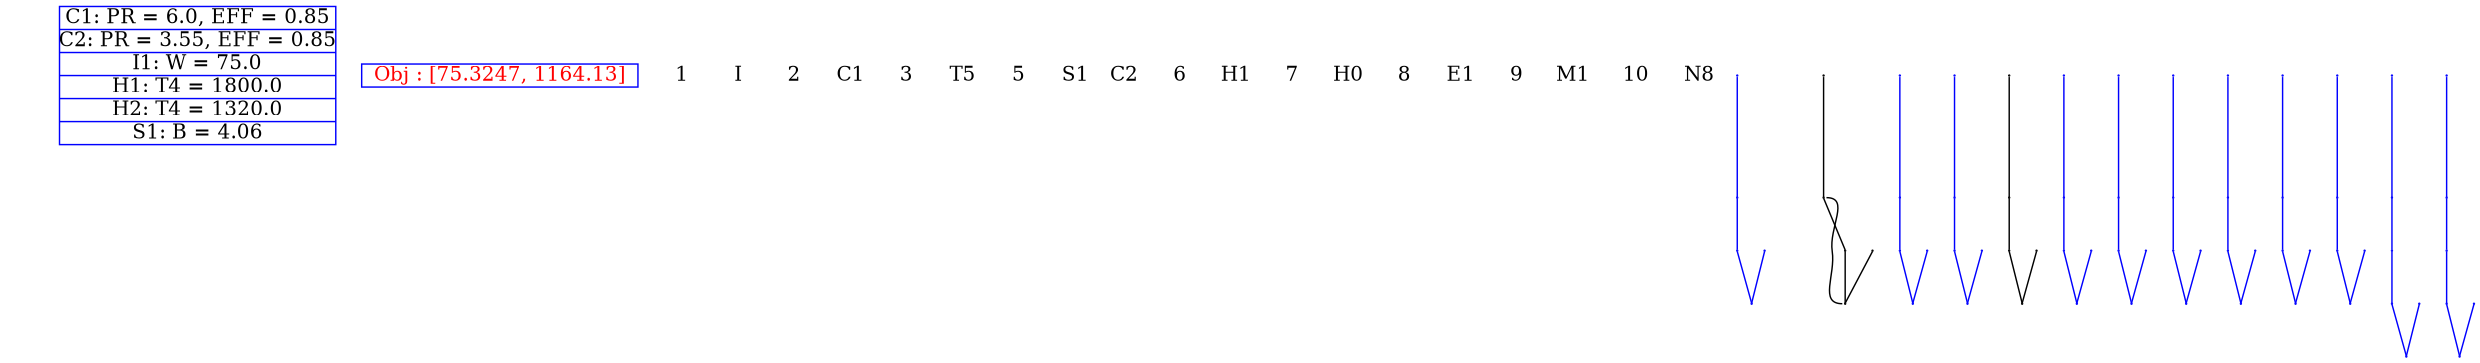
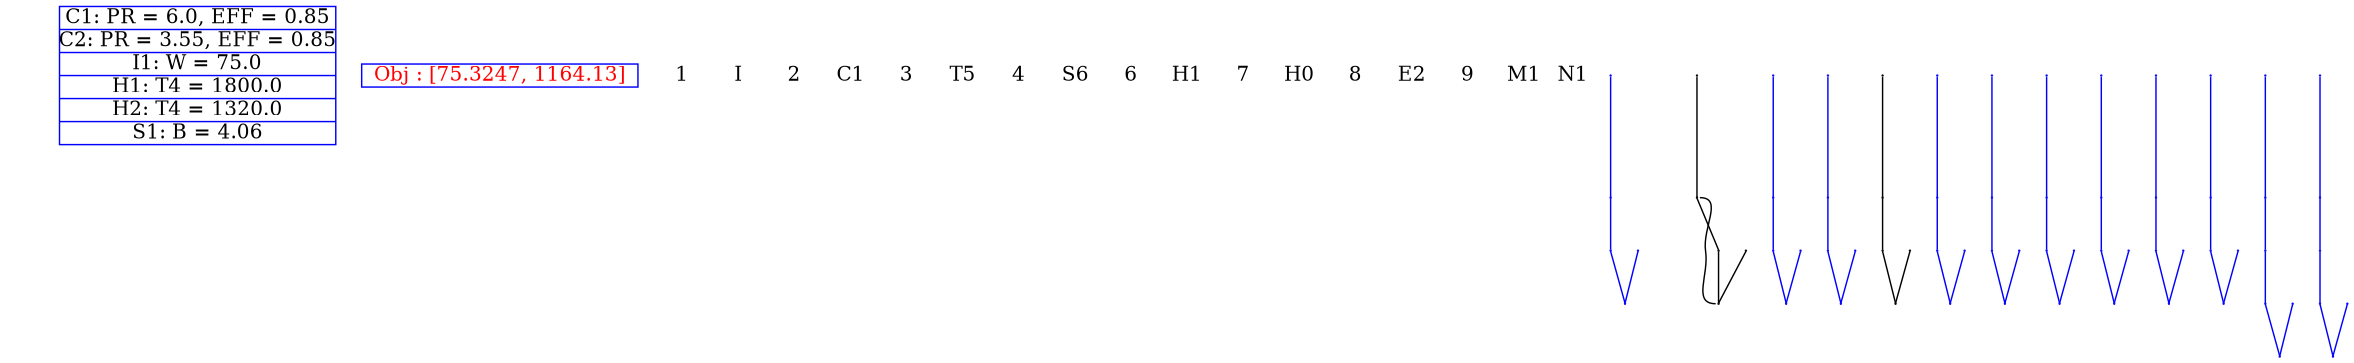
  graph {
    node [color=blue fixedsize=true shape=point]
    edge [color=blue]
    sizeNode1 [color=white height=0.01 width=0.01]
    sizeNode2 [color=white height=0.01 width=0.01]
    n3 [height=1.3333333333333333 label="{C1:  PR = 6.0, EFF = 0.85|C2:  PR = 3.55, EFF = 0.85|I1:  W = 75.0|H1:  T4 = 1800.0|H2:  T4 = 1320.0|S1:  B = 4.06}" shape=record width=2.6666666666666665]
    n4 [fontcolor=red height=0.2222222222222222 label="Obj : [75.3247, 1164.13]" shape=box width=2.6666666666666665]
    1 [color=white height=0 shape=box width=0 fixedsize=""]
    n6 [color=white height=0.2222222222222222 label=I shape=box style=filled width=0.2222222222222222]
    2 [color=white height=0 shape=box width=0 fixedsize=""]
    n8 [color=white height=0.2222222222222222 label=C1 shape=box style=filled width=0.2222222222222222]
    3 [color=white height=0 shape=box width=0 fixedsize=""]
    n10 [color=white height=0.2222222222222222 label=T5 shape=box style=filled width=0.2222222222222222]
-   4 [color=white height=0 shape=box width=0 label=5 fixedsize=""]
-   n12 [color=white height=0.2222222222222222 label=S1 shape=box style=filled width=0.2222222222222222]
-   n13 [color=white height=0.2222222222222222 label=C2 shape=box style=filled width=0.2222222222222222]
+   4 [color=white height=0 shape=box width=0 fixedsize=""]
+   n12 [color=white height=0.2222222222222222 label=S6 shape=box style=filled width=0.2222222222222222]
    6 [color=white height=0 shape=box width=0 fixedsize=""]
    n15 [color=white height=0.2222222222222222 label=H1 shape=box style=filled width=0.2222222222222222]
    7 [color=white height=0 shape=box width=0 fixedsize=""]
    n17 [color=white height=0.2222222222222222 label=H0 shape=box style=filled width=0.2222222222222222]
    8 [color=white height=0 shape=box width=0 fixedsize=""]
-   n19 [color=white height=0.2222222222222222 label=E1 shape=box style=filled width=0.2222222222222222]
+   n19 [color=white height=0.2222222222222222 label=E2 shape=box style=filled width=0.2222222222222222]
    9 [color=white height=0 shape=box width=0 fixedsize=""]
    n21 [color=white height=0.2222222222222222 label=M1 shape=box style=filled width=0.2222222222222222]
-   10 [color=white height=0 shape=box width=0 fixedsize=""]
-   n23 [color=white height=0.2222222222222222 label=N8 shape=box style=filled width=0.2222222222222222]
+   n23 [color=white height=0.2222222222222222 label=N1 shape=box style=filled width=0.2222222222222222]
    "1_e" [height=0.01 width=0.01]
    "1s_e" [height=0.01 width=0.01]
    blankNode9 [height=0.01 width=0.01]
    C1t_nw [height=0.01 width=0.01]
    C1_nw [height=0.01 width=0.01]
    C1_e [color=black height=0.01 width=0.01]
    C1s_e [color=black height=0.01 width=0.01]
    T1t_w [color=black height=0.01 width=0.01]
    blankNode10 [color=black height=0.01 width=0.01]
    T1_w [color=black height=0.01 width=0.01]
    C1_ne [height=0.01 width=0.01]
    C1s_ne [height=0.01 width=0.01]
    blankNode11 [height=0.01 width=0.01]
    S1t_w [height=0.01 width=0.01]
    S1_w [height=0.01 width=0.01]
    C2_ne [height=0.01 width=0.01]
    C2s_ne [height=0.01 width=0.01]
    blankNode12 [height=0.01 width=0.01]
    H1t_w [height=0.01 width=0.01]
    H1_w [height=0.01 width=0.01]
    T1_e [color=black height=0.01 width=0.01]
    T1s_e [color=black height=0.01 width=0.01]
    blankNode13 [color=black height=0.01 width=0.01]
    C2t_w [color=black height=0.01 width=0.01]
    C2_w [color=black height=0.01 width=0.01]
    T1_ne [height=0.01 width=0.01]
    T1s_ne [height=0.01 width=0.01]
    blankNode14 [height=0.01 width=0.01]
    H2t_w [height=0.01 width=0.01]
    H2_w [height=0.01 width=0.01]
    S1_ne [height=0.01 width=0.01]
    S1s_ne [height=0.01 width=0.01]
    blankNode15 [height=0.01 width=0.01]
    C2t_nw [height=0.01 width=0.01]
    C2_nw [height=0.01 width=0.01]
    S1_se [height=0.01 width=0.01]
    S1s_se [height=0.01 width=0.01]
    blankNode16 [height=0.01 width=0.01]
    E1t_nw [height=0.01 width=0.01]
    E1_nw [height=0.01 width=0.01]
    H2_e [height=0.01 width=0.01]
    H2s_e [height=0.01 width=0.01]
    blankNode17 [height=0.01 width=0.01]
    M1t_nw [height=0.01 width=0.01]
    M1_nw [height=0.01 width=0.01]
    M1_e [height=0.01 width=0.01]
    M1s_e [height=0.01 width=0.01]
    blankNode18 [height=0.01 width=0.01]
    E1t_sw [height=0.01 width=0.01]
    E1_sw [height=0.01 width=0.01]
    E1_se [height=0.01 width=0.01]
    E1s_se [height=0.01 width=0.01]
    blankNode19 [height=0.01 width=0.01]
    N1t_w [height=0.01 width=0.01]
    N1_w [height=0.01 width=0.01]
    T1_nw [height=0.01 width=0.01]
    T1s_nw [height=0.01 width=0.01]
    blankNode20 [height=0.01 width=0.01]
    blankNode21 [height=0.01 width=0.01]
    H1_e [height=0.01 width=0.01]
    H1t_e [height=0.01 width=0.01]
    M1_sw [height=0.01 width=0.01]
    M1s_sw [height=0.01 width=0.01]
    blankNode22 [height=0.01 width=0.01]
    blankNode23 [height=0.01 width=0.01]
    E1_ne [height=0.01 width=0.01]
    E1t_ne [height=0.01 width=0.01]
    "1_e" -- "1s_e"
    "1s_e" -- blankNode9
    blankNode9 -- C1t_nw
    C1_nw -- C1t_nw
    C1_e -- C1s_e [color=black]
    C1s_e -- T1t_w [color=black headport=w tailport=e]
    C1s_e -- blankNode10 [color=black]
    blankNode10 -- T1t_w [color=black]
    T1_w -- T1t_w [color=black]
    C1_ne -- C1s_ne
    C1s_ne -- blankNode11
    blankNode11 -- S1t_w
    S1_w -- S1t_w
    C2_ne -- C2s_ne
    C2s_ne -- blankNode12
    blankNode12 -- H1t_w
    H1_w -- H1t_w
    T1_e -- T1s_e [color=black]
    T1s_e -- blankNode13 [color=black]
    blankNode13 -- C2t_w [color=black]
    C2_w -- C2t_w [color=black]
    T1_ne -- T1s_ne
    T1s_ne -- blankNode14
    blankNode14 -- H2t_w
    H2_w -- H2t_w
    S1_ne -- S1s_ne
    S1s_ne -- blankNode15
    blankNode15 -- C2t_nw
    C2_nw -- C2t_nw
    S1_se -- S1s_se
    S1s_se -- blankNode16
    blankNode16 -- E1t_nw
    E1_nw -- E1t_nw
    H2_e -- H2s_e
    H2s_e -- blankNode17
    blankNode17 -- M1t_nw
    M1_nw -- M1t_nw
    M1_e -- M1s_e
    M1s_e -- blankNode18
    blankNode18 -- E1t_sw
    E1_sw -- E1t_sw
    E1_se -- E1s_se
    E1s_se -- blankNode19
    blankNode19 -- N1t_w
    N1_w -- N1t_w
    T1_nw -- T1s_nw
    T1s_nw -- blankNode20
    blankNode20 -- blankNode21
    blankNode21 -- H1t_e
    H1_e -- H1t_e
    M1_sw -- M1s_sw
    M1s_sw -- blankNode22
    blankNode22 -- blankNode23
    blankNode23 -- E1t_ne
    E1_ne -- E1t_ne
  }
